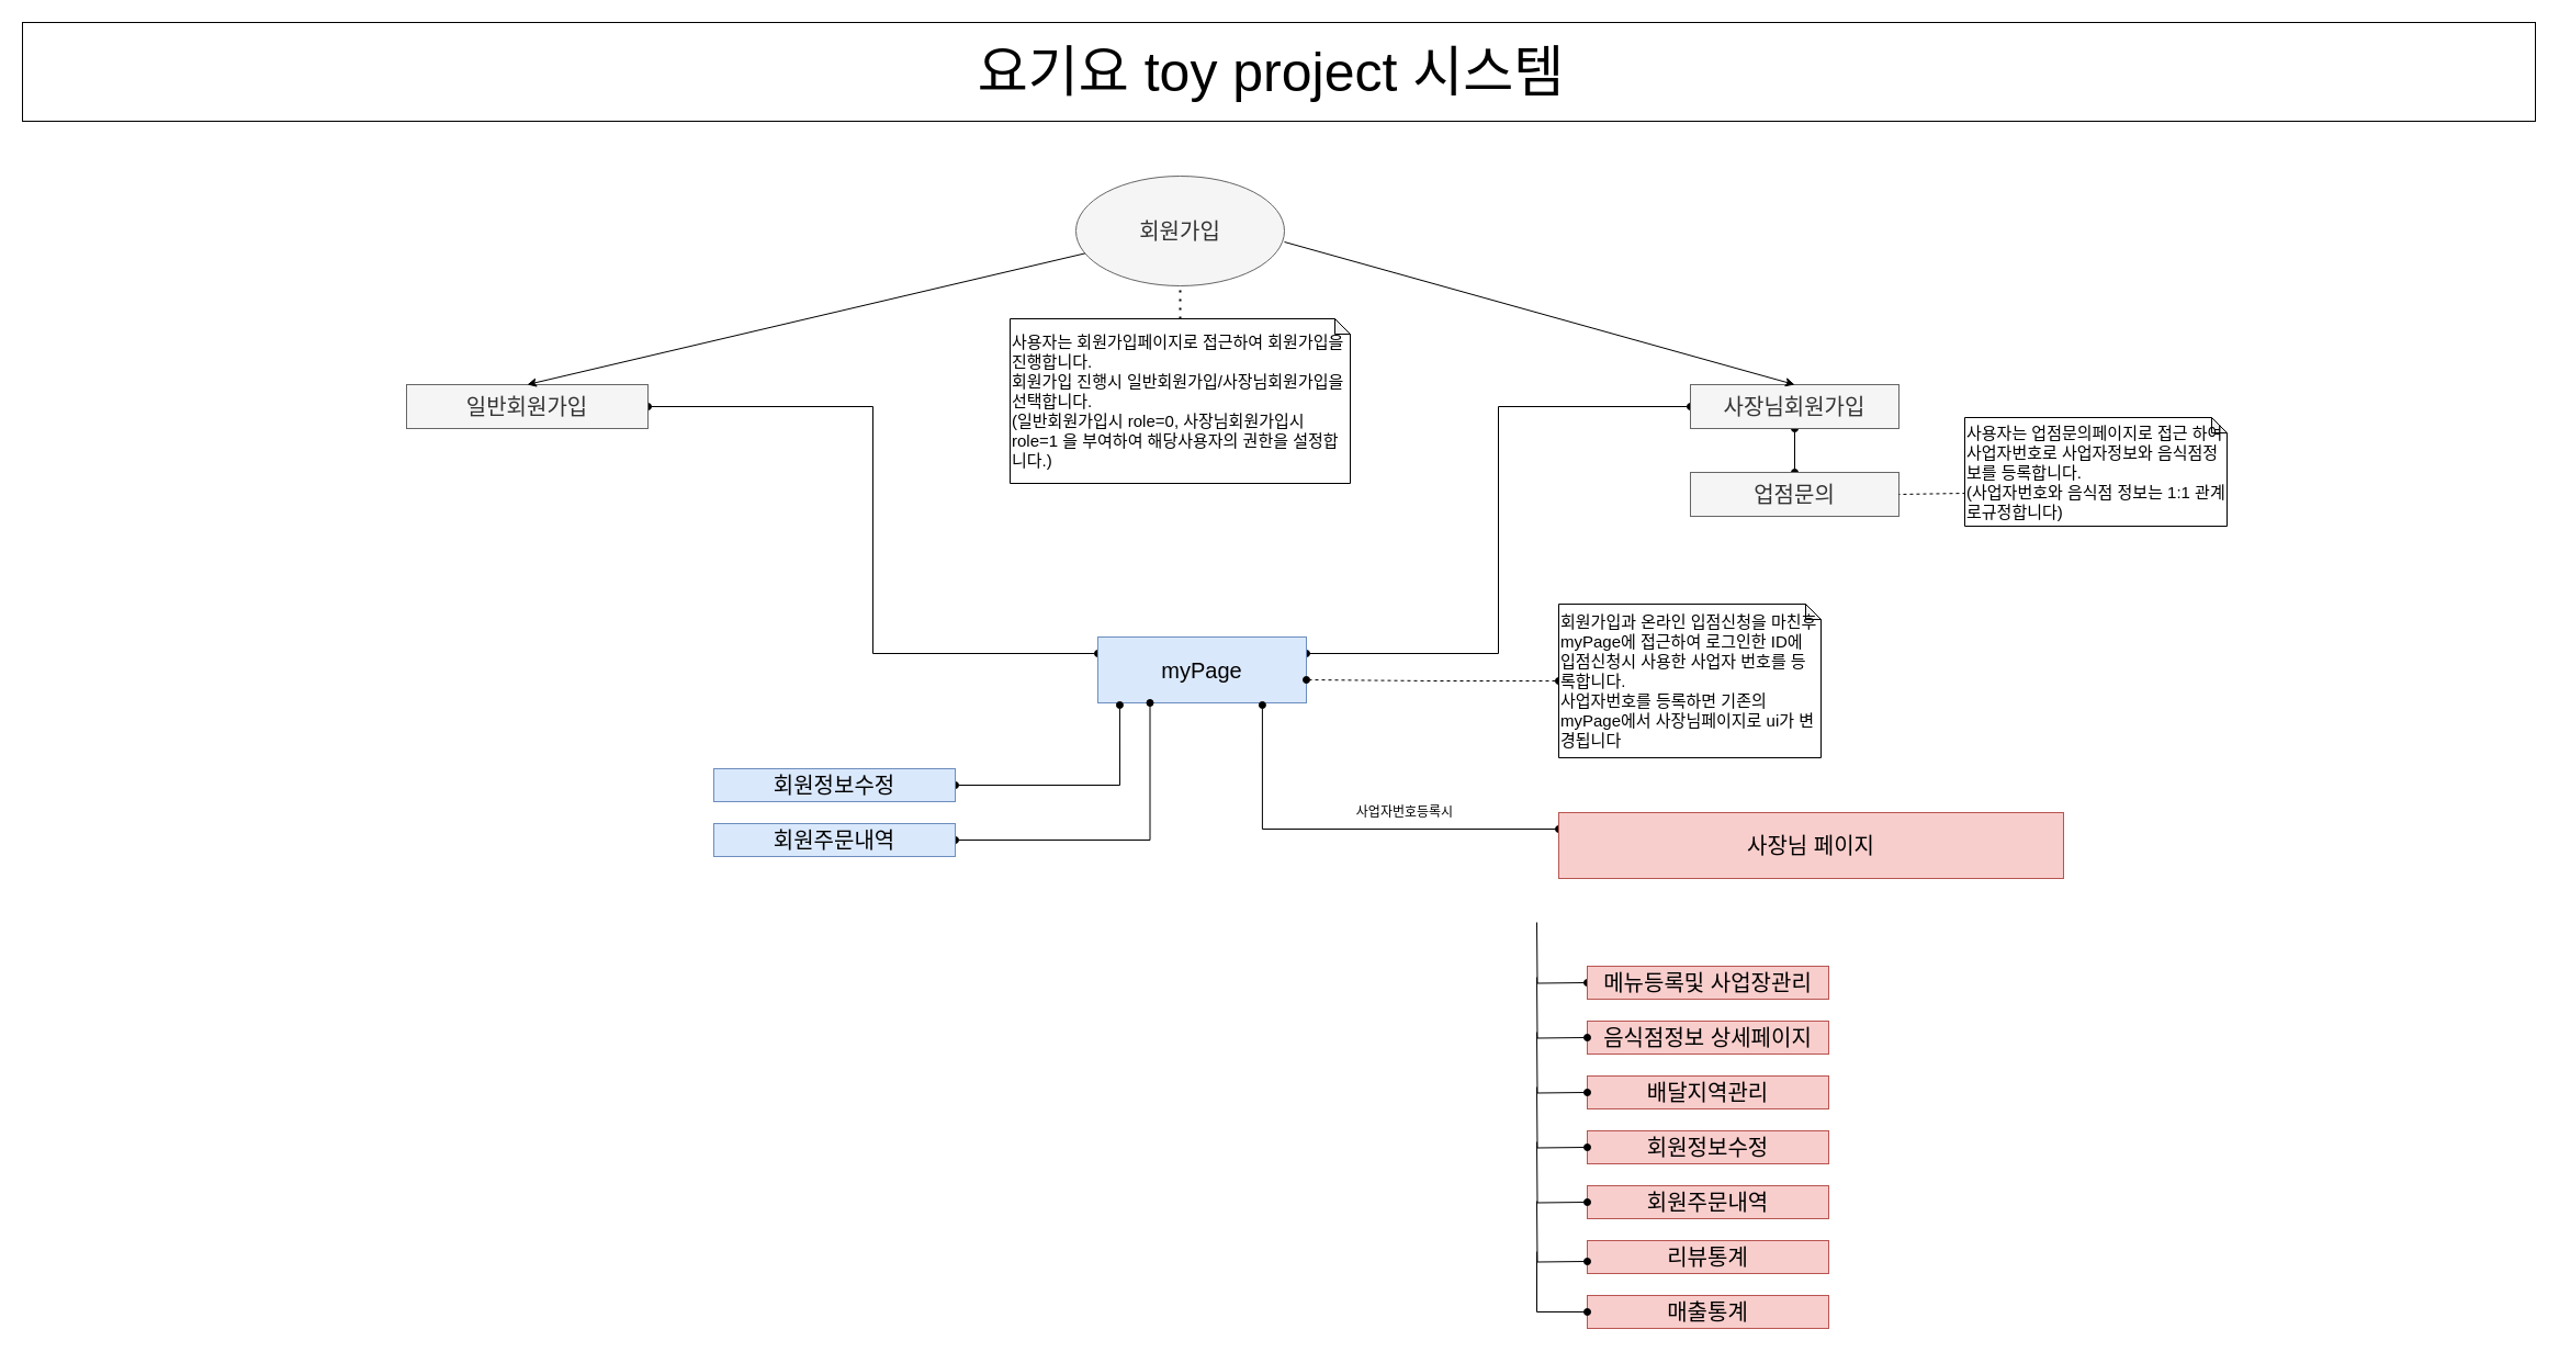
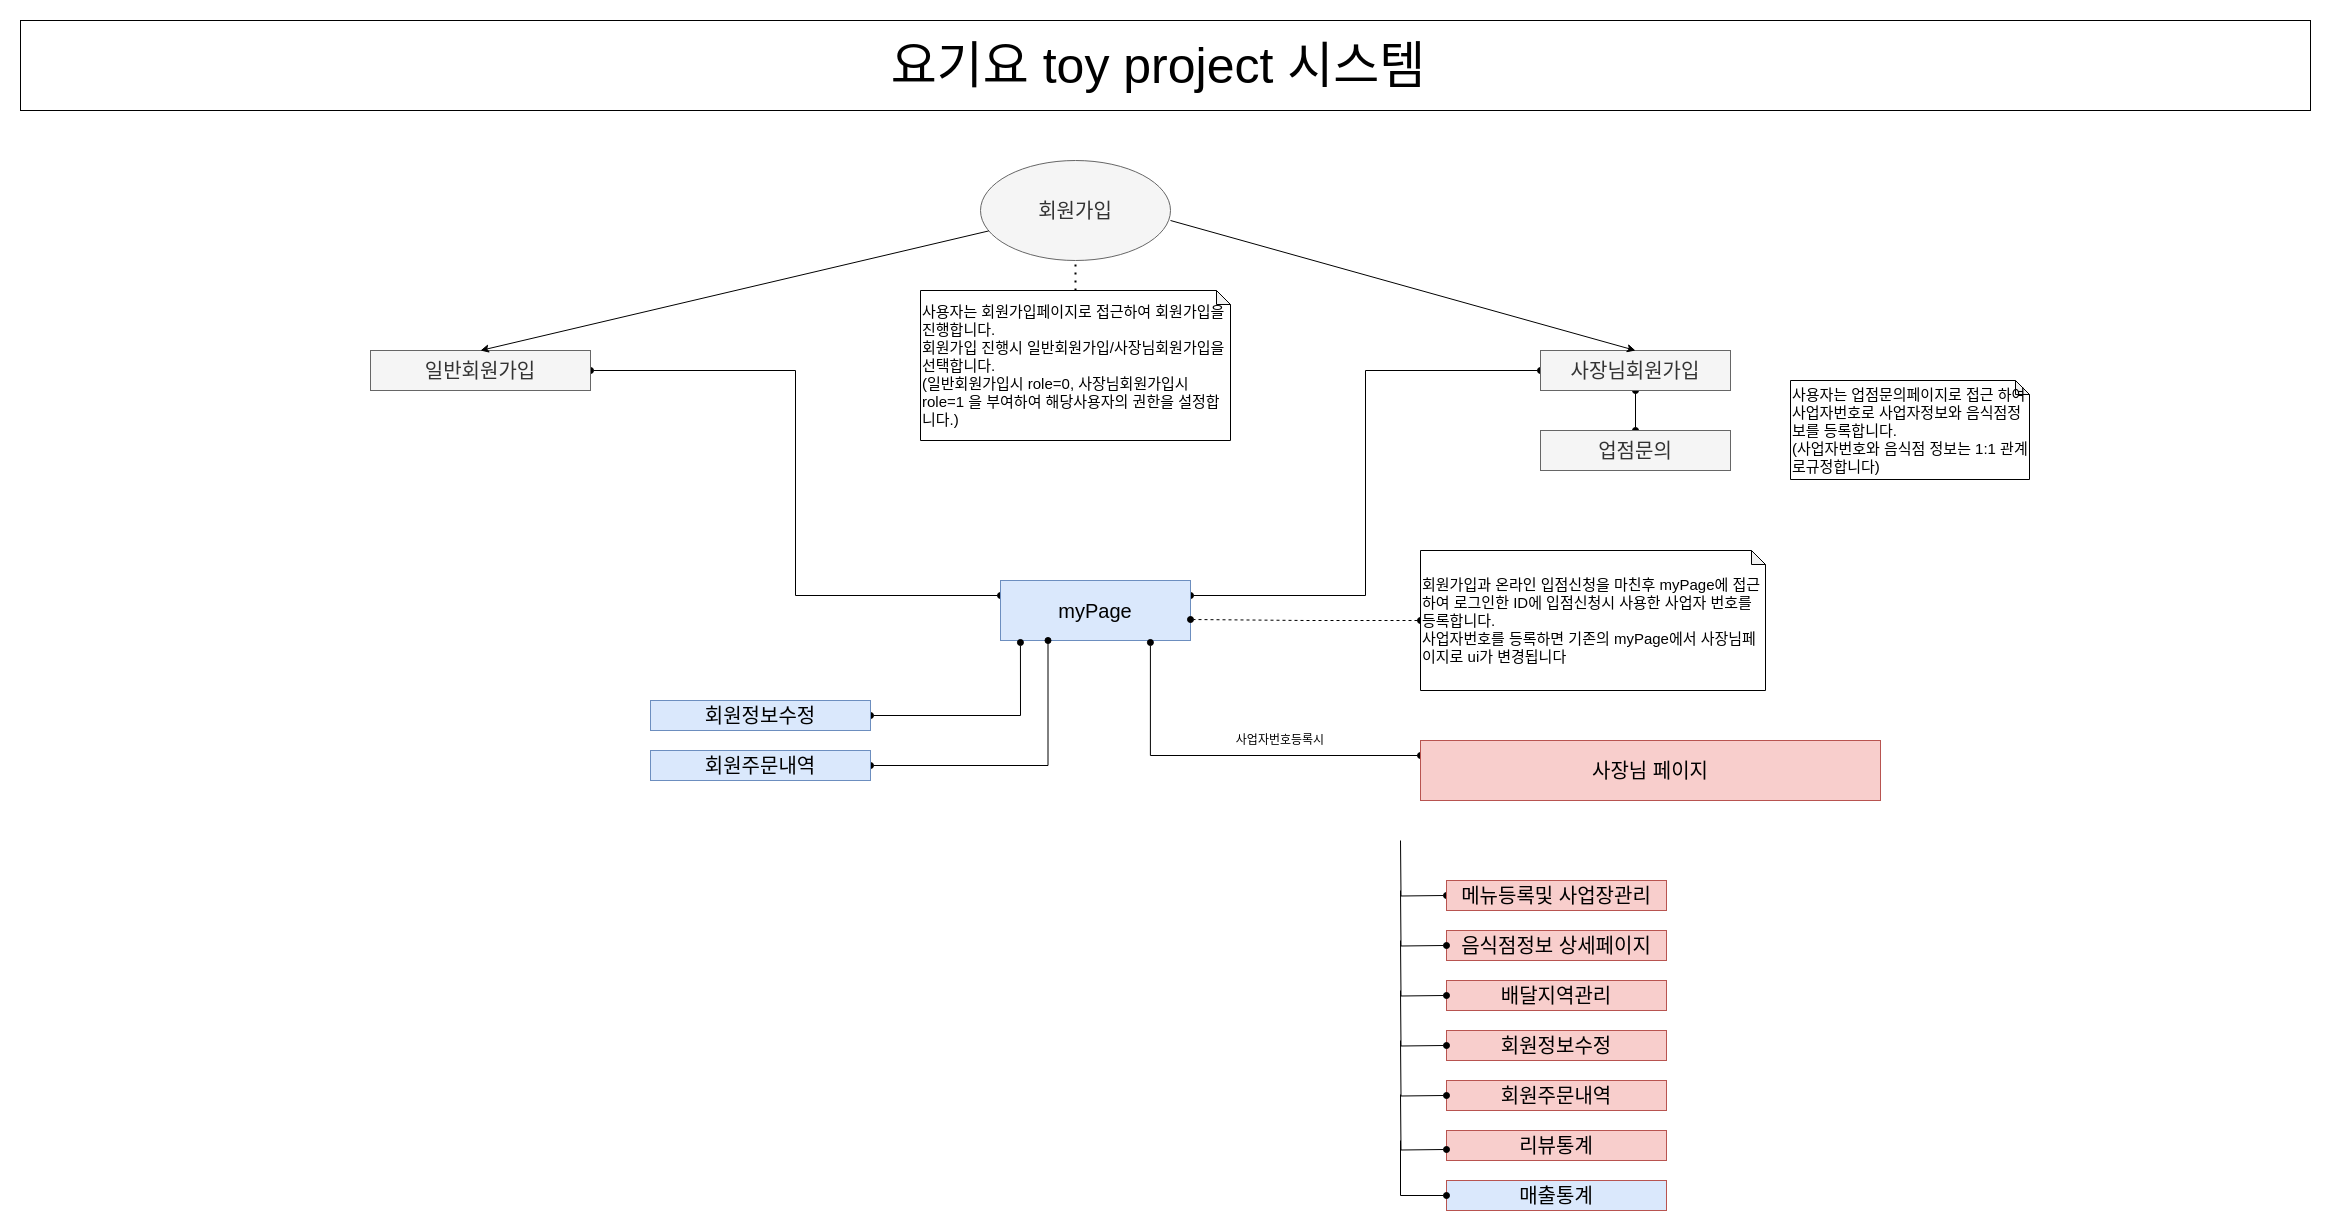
  <mxCell id="0" />
  <mxCell id="1" parent="0" />
  <mxCell id="2" value="&lt;font style=&quot;font-size: 50px&quot;&gt;요기요 toy project 시스템&amp;nbsp;&lt;/font&gt;" style="rounded=0;whiteSpace=wrap;html=1;" parent="1" vertex="1"><mxGeometry x="20" y="20" width="2290" height="90" as="geometry" /></mxCell>
  <mxCell id="3" value="" style="edgeStyle=orthogonalEdgeStyle;rounded=0;orthogonalLoop=1;jettySize=auto;html=1;startArrow=oval;startFill=1;endArrow=oval;endFill=1;strokeWidth=1;entryX=0;entryY=0.25;entryDx=0;entryDy=0;" parent="1" source="4" target="15" edge="1"><mxGeometry relative="1" as="geometry"><mxPoint x="670" y="370" as="targetPoint" /></mxGeometry></mxCell>
  <mxCell id="4" value="&lt;font style=&quot;font-size: 20px&quot;&gt;일반회원가입&lt;/font&gt;" style="rounded=0;whiteSpace=wrap;html=1;strokeWidth=1;fillColor=#f5f5f5;strokeColor=#666666;fontColor=#333333;" parent="1" vertex="1"><mxGeometry x="370" y="350" width="220" height="40" as="geometry" /></mxCell>
  <mxCell id="5" value="&lt;font style=&quot;font-size: 20px&quot;&gt;회원가입&lt;/font&gt;" style="ellipse;whiteSpace=wrap;html=1;strokeWidth=1;fillColor=#f5f5f5;strokeColor=#666666;fontColor=#333333;" parent="1" vertex="1"><mxGeometry x="980" y="160" width="190" height="100" as="geometry" /></mxCell>
  <mxCell id="6" style="edgeStyle=orthogonalEdgeStyle;rounded=0;orthogonalLoop=1;jettySize=auto;html=1;startArrow=oval;startFill=1;endArrow=oval;endFill=1;strokeWidth=1;entryX=1;entryY=0.25;entryDx=0;entryDy=0;" parent="1" source="8" target="15" edge="1"><mxGeometry relative="1" as="geometry"><mxPoint x="1330" y="590" as="targetPoint" /></mxGeometry></mxCell>
  <mxCell id="7" value="" style="edgeStyle=orthogonalEdgeStyle;rounded=0;orthogonalLoop=1;jettySize=auto;html=1;startArrow=oval;startFill=1;endArrow=oval;endFill=1;strokeWidth=1;" parent="1" source="8" target="11" edge="1"><mxGeometry relative="1" as="geometry" /></mxCell>
  <mxCell id="8" value="&lt;font style=&quot;font-size: 20px&quot;&gt;사장님회원가입&lt;/font&gt;" style="rounded=0;whiteSpace=wrap;html=1;strokeWidth=1;fillColor=#f5f5f5;strokeColor=#666666;fontColor=#333333;" parent="1" vertex="1"><mxGeometry x="1540" y="350" width="190" height="40" as="geometry" /></mxCell>
  <mxCell id="9" value="" style="endArrow=classic;html=1;entryX=0.5;entryY=0;entryDx=0;entryDy=0;strokeWidth=1;" parent="1" source="5" target="4" edge="1"><mxGeometry width="50" height="50" relative="1" as="geometry"><mxPoint x="461" y="291" as="sourcePoint" /><mxPoint x="460" y="330" as="targetPoint" /></mxGeometry></mxCell>
  <mxCell id="10" value="" style="endArrow=classic;html=1;entryX=0.5;entryY=0;entryDx=0;entryDy=0;strokeWidth=1;" parent="1" target="8" edge="1"><mxGeometry width="50" height="50" relative="1" as="geometry"><mxPoint x="1170" y="220" as="sourcePoint" /><mxPoint x="1620" y="350" as="targetPoint" /></mxGeometry></mxCell>
  <mxCell id="11" value="&lt;font style=&quot;font-size: 20px&quot;&gt;업점문의&lt;/font&gt;" style="rounded=0;whiteSpace=wrap;html=1;strokeWidth=1;fillColor=#f5f5f5;strokeColor=#666666;fontColor=#333333;" parent="1" vertex="1"><mxGeometry x="1540" y="430" width="190" height="40" as="geometry" /></mxCell>
  <mxCell id="12" value="&lt;font style=&quot;font-size: 15px&quot;&gt;사용자는 회원가입페이지로 접근하여 회원가입을진행합니다.&lt;br&gt;회원가입 진행시 일반회원가입/사장님회원가입을 선택합니다.&lt;br&gt;(일반회원가입시 role=0, 사장님회원가입시 role=1 을 부여하여 해당사용자의 권한을 설정합니다.)&lt;/font&gt;" style="shape=note;whiteSpace=wrap;html=1;backgroundOutline=1;darkOpacity=0.05;size=14;align=left;strokeWidth=1;" parent="1" vertex="1"><mxGeometry x="920" y="290" width="310" height="150" as="geometry" /></mxCell>
- <mxCell id="13" value="" style="endArrow=none;dashed=1;html=1;strokeWidth=1;entryX=1;entryY=0.5;entryDx=0;entryDy=0;exitX=0.004;exitY=0.697;exitDx=0;exitDy=0;exitPerimeter=0;" parent="1" source="34" target="11" edge="1"><mxGeometry width="50" height="50" relative="1" as="geometry"><mxPoint x="1980" y="370" as="sourcePoint" /><mxPoint x="1849" y="390" as="targetPoint" /></mxGeometry></mxCell>
  <mxCell id="14" value="" style="endArrow=none;dashed=1;html=1;dashPattern=1 3;strokeWidth=2;exitX=0.5;exitY=0;exitDx=0;exitDy=0;exitPerimeter=0;entryX=0.5;entryY=1;entryDx=0;entryDy=0;" parent="1" source="12" target="5" edge="1"><mxGeometry width="50" height="50" relative="1" as="geometry"><mxPoint x="1030" y="310" as="sourcePoint" /><mxPoint x="1080" y="260" as="targetPoint" /></mxGeometry></mxCell>
  <mxCell id="15" value="&lt;span style=&quot;font-size: 20px&quot;&gt;myPage&lt;/span&gt;" style="rounded=0;whiteSpace=wrap;html=1;strokeWidth=1;fillColor=#dae8fc;strokeColor=#6c8ebf;" parent="1" vertex="1"><mxGeometry x="1000" y="580" width="190" height="60" as="geometry" /></mxCell>
  <mxCell id="16" style="edgeStyle=orthogonalEdgeStyle;rounded=0;orthogonalLoop=1;jettySize=auto;html=1;startArrow=oval;startFill=1;endArrow=oval;endFill=1;strokeWidth=1;dashed=1;" parent="1" source="17" edge="1"><mxGeometry relative="1" as="geometry"><mxPoint x="1190" y="619" as="targetPoint" /></mxGeometry></mxCell>
- <mxCell id="17" value="&lt;span style=&quot;font-size: 15px&quot;&gt;회원가입과 온라인 입점신청을 마친후 myPage에 접근하여 로그인한 ID에 입점신청시 사용한 사업자 번호를 등록합니다.&lt;br&gt;사업자번호를 등록하면 기존의 myPage에서 사장님페이지로 ui가 변경됩니다&lt;br&gt;&lt;/span&gt;" style="shape=note;whiteSpace=wrap;html=1;backgroundOutline=1;darkOpacity=0.05;size=14;align=left;strokeWidth=1;" parent="1" vertex="1"><mxGeometry x="1420" y="550" width="239" height="140" as="geometry" /></mxCell>
+ <mxCell id="17" value="&lt;span style=&quot;font-size: 15px&quot;&gt;회원가입과 온라인 입점신청을 마친후 myPage에 접근하여 로그인한 ID에 입점신청시 사용한 사업자 번호를 등록합니다.&lt;br&gt;사업자번호를 등록하면 기존의 myPage에서 사장님페이지로 ui가 변경됩니다&lt;br&gt;&lt;/span&gt;" style="shape=note;whiteSpace=wrap;html=1;backgroundOutline=1;darkOpacity=0.05;size=14;align=left;strokeWidth=1;" parent="1" vertex="1"><mxGeometry x="1420" y="550" width="345" height="140" as="geometry" /></mxCell>
  <mxCell id="18" style="edgeStyle=orthogonalEdgeStyle;rounded=0;orthogonalLoop=1;jettySize=auto;html=1;exitX=0;exitY=0.25;exitDx=0;exitDy=0;entryX=0.789;entryY=1.033;entryDx=0;entryDy=0;entryPerimeter=0;startArrow=oval;startFill=1;endArrow=oval;endFill=1;strokeWidth=1;" parent="1" source="19" target="15" edge="1"><mxGeometry relative="1" as="geometry" /></mxCell>
  <mxCell id="19" value="&lt;span style=&quot;font-size: 20px&quot;&gt;사장님 페이지&lt;/span&gt;" style="rounded=0;whiteSpace=wrap;html=1;strokeWidth=1;fillColor=#f8cecc;strokeColor=#b85450;" parent="1" vertex="1"><mxGeometry x="1420" y="740" width="460" height="60" as="geometry" /></mxCell>
  <mxCell id="20" style="edgeStyle=orthogonalEdgeStyle;rounded=0;orthogonalLoop=1;jettySize=auto;html=1;startArrow=oval;startFill=1;endArrow=none;endFill=0;strokeWidth=1;" parent="1" edge="1"><mxGeometry relative="1" as="geometry"><mxPoint x="1400" y="840" as="targetPoint" /><mxPoint x="1446" y="895" as="sourcePoint" /></mxGeometry></mxCell>
  <mxCell id="21" value="&lt;span style=&quot;font-size: 20px&quot;&gt;메뉴등록및 사업장관리&lt;/span&gt;" style="rounded=0;whiteSpace=wrap;html=1;strokeWidth=1;fillColor=#f8cecc;strokeColor=#b85450;" parent="1" vertex="1"><mxGeometry x="1446" y="880" width="220" height="30" as="geometry" /></mxCell>
  <mxCell id="22" value="&lt;span style=&quot;font-size: 20px&quot;&gt;음식점정보 상세페이지&lt;/span&gt;" style="rounded=0;whiteSpace=wrap;html=1;strokeWidth=1;fillColor=#f8cecc;strokeColor=#b85450;" parent="1" vertex="1"><mxGeometry x="1446" y="930" width="220" height="30" as="geometry" /></mxCell>
  <mxCell id="23" value="&lt;span style=&quot;font-size: 20px&quot;&gt;배달지역관리&lt;/span&gt;" style="rounded=0;whiteSpace=wrap;html=1;strokeWidth=1;fillColor=#f8cecc;strokeColor=#b85450;" parent="1" vertex="1"><mxGeometry x="1446" y="980" width="220" height="30" as="geometry" /></mxCell>
  <mxCell id="24" value="&lt;span style=&quot;font-size: 20px&quot;&gt;회원정보수정&lt;/span&gt;" style="rounded=0;whiteSpace=wrap;html=1;strokeWidth=1;fillColor=#f8cecc;strokeColor=#b85450;" parent="1" vertex="1"><mxGeometry x="1446" y="1030" width="220" height="30" as="geometry" /></mxCell>
  <mxCell id="25" value="&lt;span style=&quot;font-size: 20px&quot;&gt;회원주문내역&lt;/span&gt;" style="rounded=0;whiteSpace=wrap;html=1;strokeWidth=1;fillColor=#f8cecc;strokeColor=#b85450;" parent="1" vertex="1"><mxGeometry x="1446" y="1080" width="220" height="30" as="geometry" /></mxCell>
  <mxCell id="26" value="&lt;span style=&quot;font-size: 20px&quot;&gt;리뷰통계&lt;/span&gt;" style="rounded=0;whiteSpace=wrap;html=1;strokeWidth=1;fillColor=#f8cecc;strokeColor=#b85450;" parent="1" vertex="1"><mxGeometry x="1446" y="1130" width="220" height="30" as="geometry" /></mxCell>
- <mxCell id="27" value="&lt;span style=&quot;font-size: 20px&quot;&gt;매출통계&lt;/span&gt;" style="rounded=0;whiteSpace=wrap;html=1;strokeWidth=1;fillColor=#f8cecc;strokeColor=#b85450;" parent="1" vertex="1"><mxGeometry x="1446" y="1180" width="220" height="30" as="geometry" /></mxCell>
+ <mxCell id="27" value="&lt;span style=&quot;font-size: 20px&quot;&gt;매출통계&lt;/span&gt;" style="rounded=0;whiteSpace=wrap;html=1;strokeWidth=1;fillColor=#dae8fc;strokeColor=#b85450;" parent="1" vertex="1"><mxGeometry x="1446" y="1180" width="220" height="30" as="geometry" /></mxCell>
  <mxCell id="28" style="edgeStyle=orthogonalEdgeStyle;rounded=0;orthogonalLoop=1;jettySize=auto;html=1;startArrow=oval;startFill=1;endArrow=none;endFill=0;strokeWidth=1;" parent="1" edge="1"><mxGeometry relative="1" as="geometry"><mxPoint x="1400" y="890" as="targetPoint" /><mxPoint x="1446" y="945" as="sourcePoint" /></mxGeometry></mxCell>
  <mxCell id="29" style="edgeStyle=orthogonalEdgeStyle;rounded=0;orthogonalLoop=1;jettySize=auto;html=1;startArrow=oval;startFill=1;endArrow=none;endFill=0;strokeWidth=1;" parent="1" edge="1"><mxGeometry relative="1" as="geometry"><mxPoint x="1400" y="940" as="targetPoint" /><mxPoint x="1446" y="995" as="sourcePoint" /></mxGeometry></mxCell>
  <mxCell id="30" style="edgeStyle=orthogonalEdgeStyle;rounded=0;orthogonalLoop=1;jettySize=auto;html=1;startArrow=oval;startFill=1;endArrow=none;endFill=0;strokeWidth=1;" parent="1" edge="1"><mxGeometry relative="1" as="geometry"><mxPoint x="1400" y="990" as="targetPoint" /><mxPoint x="1446" y="1045" as="sourcePoint" /></mxGeometry></mxCell>
  <mxCell id="31" style="edgeStyle=orthogonalEdgeStyle;rounded=0;orthogonalLoop=1;jettySize=auto;html=1;startArrow=oval;startFill=1;endArrow=none;endFill=0;strokeWidth=1;" parent="1" edge="1"><mxGeometry relative="1" as="geometry"><mxPoint x="1400" y="1040" as="targetPoint" /><mxPoint x="1446" y="1095" as="sourcePoint" /></mxGeometry></mxCell>
  <mxCell id="32" style="edgeStyle=orthogonalEdgeStyle;rounded=0;orthogonalLoop=1;jettySize=auto;html=1;startArrow=oval;startFill=1;endArrow=none;endFill=0;strokeWidth=1;" parent="1" edge="1"><mxGeometry relative="1" as="geometry"><mxPoint x="1400" y="1094" as="targetPoint" /><mxPoint x="1446" y="1149" as="sourcePoint" /></mxGeometry></mxCell>
  <mxCell id="33" style="edgeStyle=orthogonalEdgeStyle;rounded=0;orthogonalLoop=1;jettySize=auto;html=1;startArrow=oval;startFill=1;endArrow=none;endFill=0;strokeWidth=1;" parent="1" edge="1"><mxGeometry relative="1" as="geometry"><mxPoint x="1400" y="1140" as="targetPoint" /><mxPoint x="1446" y="1195" as="sourcePoint" /><Array as="points"><mxPoint x="1400" y="1195" /></Array></mxGeometry></mxCell>
  <mxCell id="34" value="&lt;font style=&quot;font-size: 15px&quot;&gt;사용자는 업점문의페이지로 접근 하여 사업자번호로 사업자정보와 음식점정보를 등록합니다.&lt;br&gt;(사업자번호와 음식점 정보는 1:1 관계로규정합니다)&lt;/font&gt;" style="shape=note;whiteSpace=wrap;html=1;backgroundOutline=1;darkOpacity=0.05;size=14;align=left;strokeWidth=1;" parent="1" vertex="1"><mxGeometry x="1790" y="380" width="239" height="99" as="geometry" /></mxCell>
  <mxCell id="35" style="edgeStyle=orthogonalEdgeStyle;rounded=0;orthogonalLoop=1;jettySize=auto;html=1;startArrow=oval;startFill=1;endArrow=oval;endFill=1;strokeWidth=1;entryX=0.105;entryY=1.033;entryDx=0;entryDy=0;entryPerimeter=0;" parent="1" source="36" target="15" edge="1"><mxGeometry relative="1" as="geometry"><mxPoint x="980" y="715" as="targetPoint" /></mxGeometry></mxCell>
  <mxCell id="36" value="&lt;span style=&quot;font-size: 20px&quot;&gt;회원정보수정&lt;/span&gt;" style="rounded=0;whiteSpace=wrap;html=1;strokeWidth=1;fillColor=#dae8fc;strokeColor=#6c8ebf;" parent="1" vertex="1"><mxGeometry x="650" y="700" width="220" height="30" as="geometry" /></mxCell>
  <mxCell id="37" style="edgeStyle=orthogonalEdgeStyle;rounded=0;orthogonalLoop=1;jettySize=auto;html=1;startArrow=oval;startFill=1;endArrow=oval;endFill=1;strokeWidth=1;entryX=0.25;entryY=1;entryDx=0;entryDy=0;" parent="1" source="38" target="15" edge="1"><mxGeometry relative="1" as="geometry"><mxPoint x="1030" y="765" as="targetPoint" /></mxGeometry></mxCell>
  <mxCell id="38" value="&lt;span style=&quot;font-size: 20px&quot;&gt;회원주문내역&lt;/span&gt;" style="rounded=0;whiteSpace=wrap;html=1;strokeWidth=1;fillColor=#dae8fc;strokeColor=#6c8ebf;" parent="1" vertex="1"><mxGeometry x="650" y="750" width="220" height="30" as="geometry" /></mxCell>
  <mxCell id="39" value="사업자번호등록시" style="text;html=1;strokeColor=none;fillColor=none;align=center;verticalAlign=middle;whiteSpace=wrap;rounded=0;" parent="1" vertex="1"><mxGeometry x="1220" y="730" width="120" height="20" as="geometry" /></mxCell>
